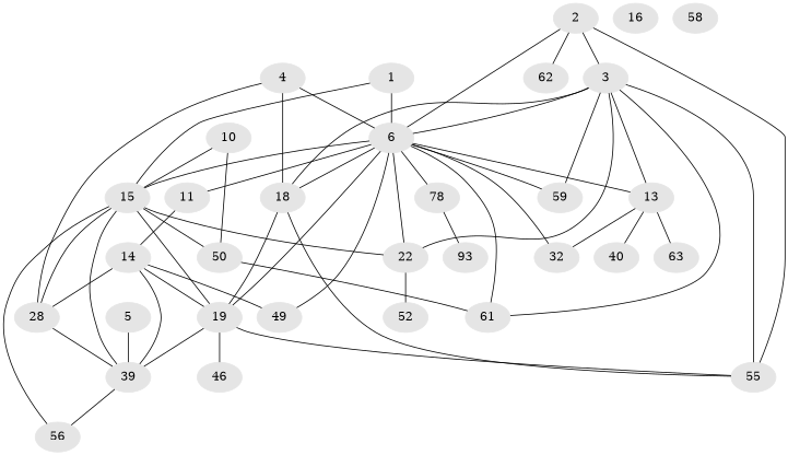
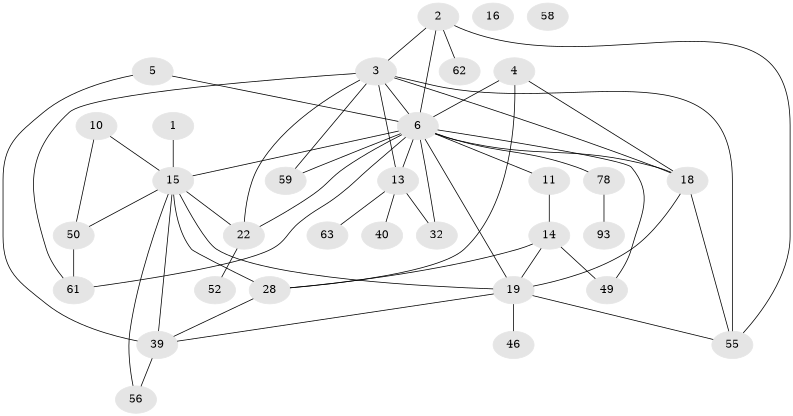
  graph {
    node [color=gray90 style=filled]
    15 [super="+21+35+37"]
    22 [super="+47+33"]
    28 [super="+30+45+57"]
    19 [super="+26"]
    39 [super="+41+54"]
    50 [super="+60"]
    56
    1
    2 [super="+49+12"]
    3 [super="+51+7"]
    6 [super="+8+9"]
    55
    62
    13 [super="+17"]
    18 [super="+24"]
    59
    61 [super="+64"]
    11 [super="+20"]
    32
    n20 [label=49]
    n21 [label=78]
    40
    63
    52
    4 [super="+27"]
    5
    14 [super="+44"]
    46
    n29 [label=93]
    10
    16
    58
    15 -- 22
    15 -- 28 [weight=2]
    15 -- 19
    15 -- 39
    15 -- 50
    15 -- 56
    22 -- 52
    28 -- 39
    19 -- 39
    19 -- 55
    19 -- 46
    39 -- 56
    50 -- 61 [weight=2]
    1 -- 15
    2 -- 3
    2 -- 6
    2 -- 55
    2 -- 62
    3 -- 22 [weight=2]
    3 -- 6
    3 -- 55 [weight=2]
    3 -- 13
    3 -- 18
    3 -- 59
    3 -- 61
    6 -- 15
    6 -- 22
    6 -- 19
    6 -- 13 [weight=2]
    6 -- 18 [weight=2]
    6 -- 59
    6 -- 61
    6 -- 11
    6 -- 32
    6 -- n20
    6 -- n21
    13 -- 32
    13 -- 40
    13 -- 63
    18 -- 19
    18 -- 55
    11 -- 14
    n21 -- n29
    4 -- 28
    4 -- 6
    4 -- 18
    5 -- 39 [weight=2]
-   1 -- 6 [weight=2]
+   5 -- 6 [weight=2]
    14 -- 28
    14 -- 19
-   14 -- 39
    14 -- n20
    10 -- 15
    10 -- 50
  }
